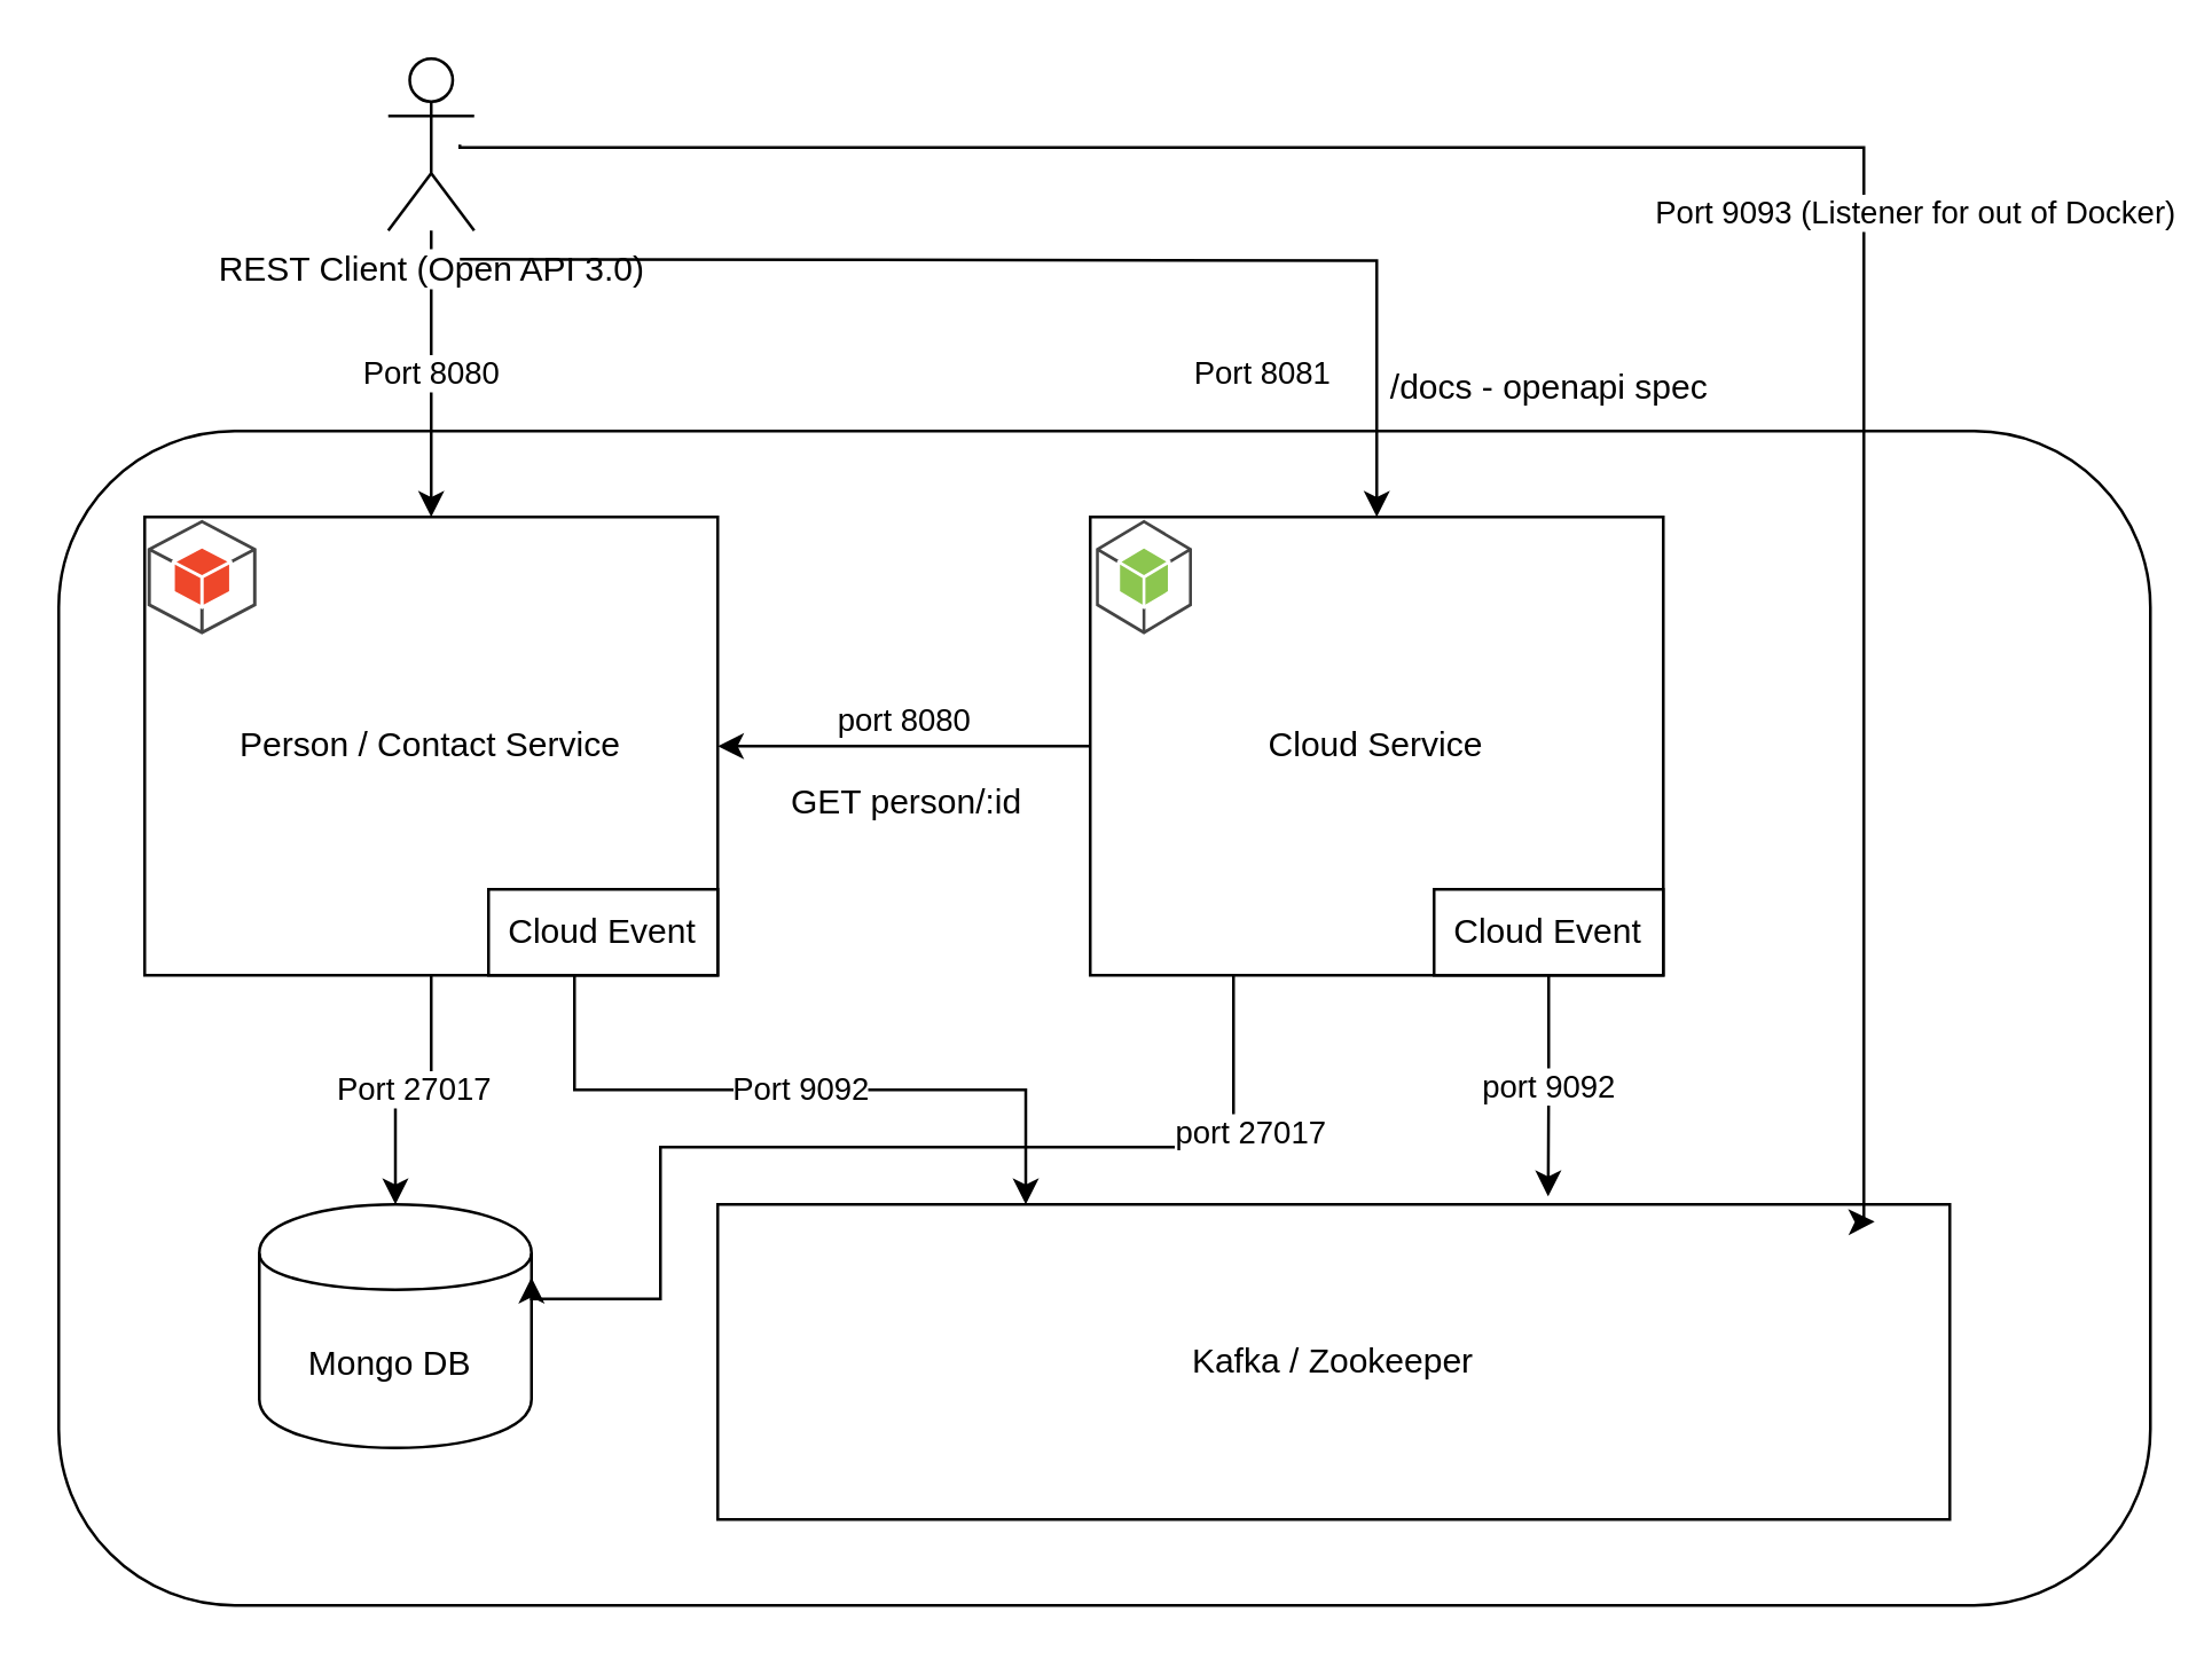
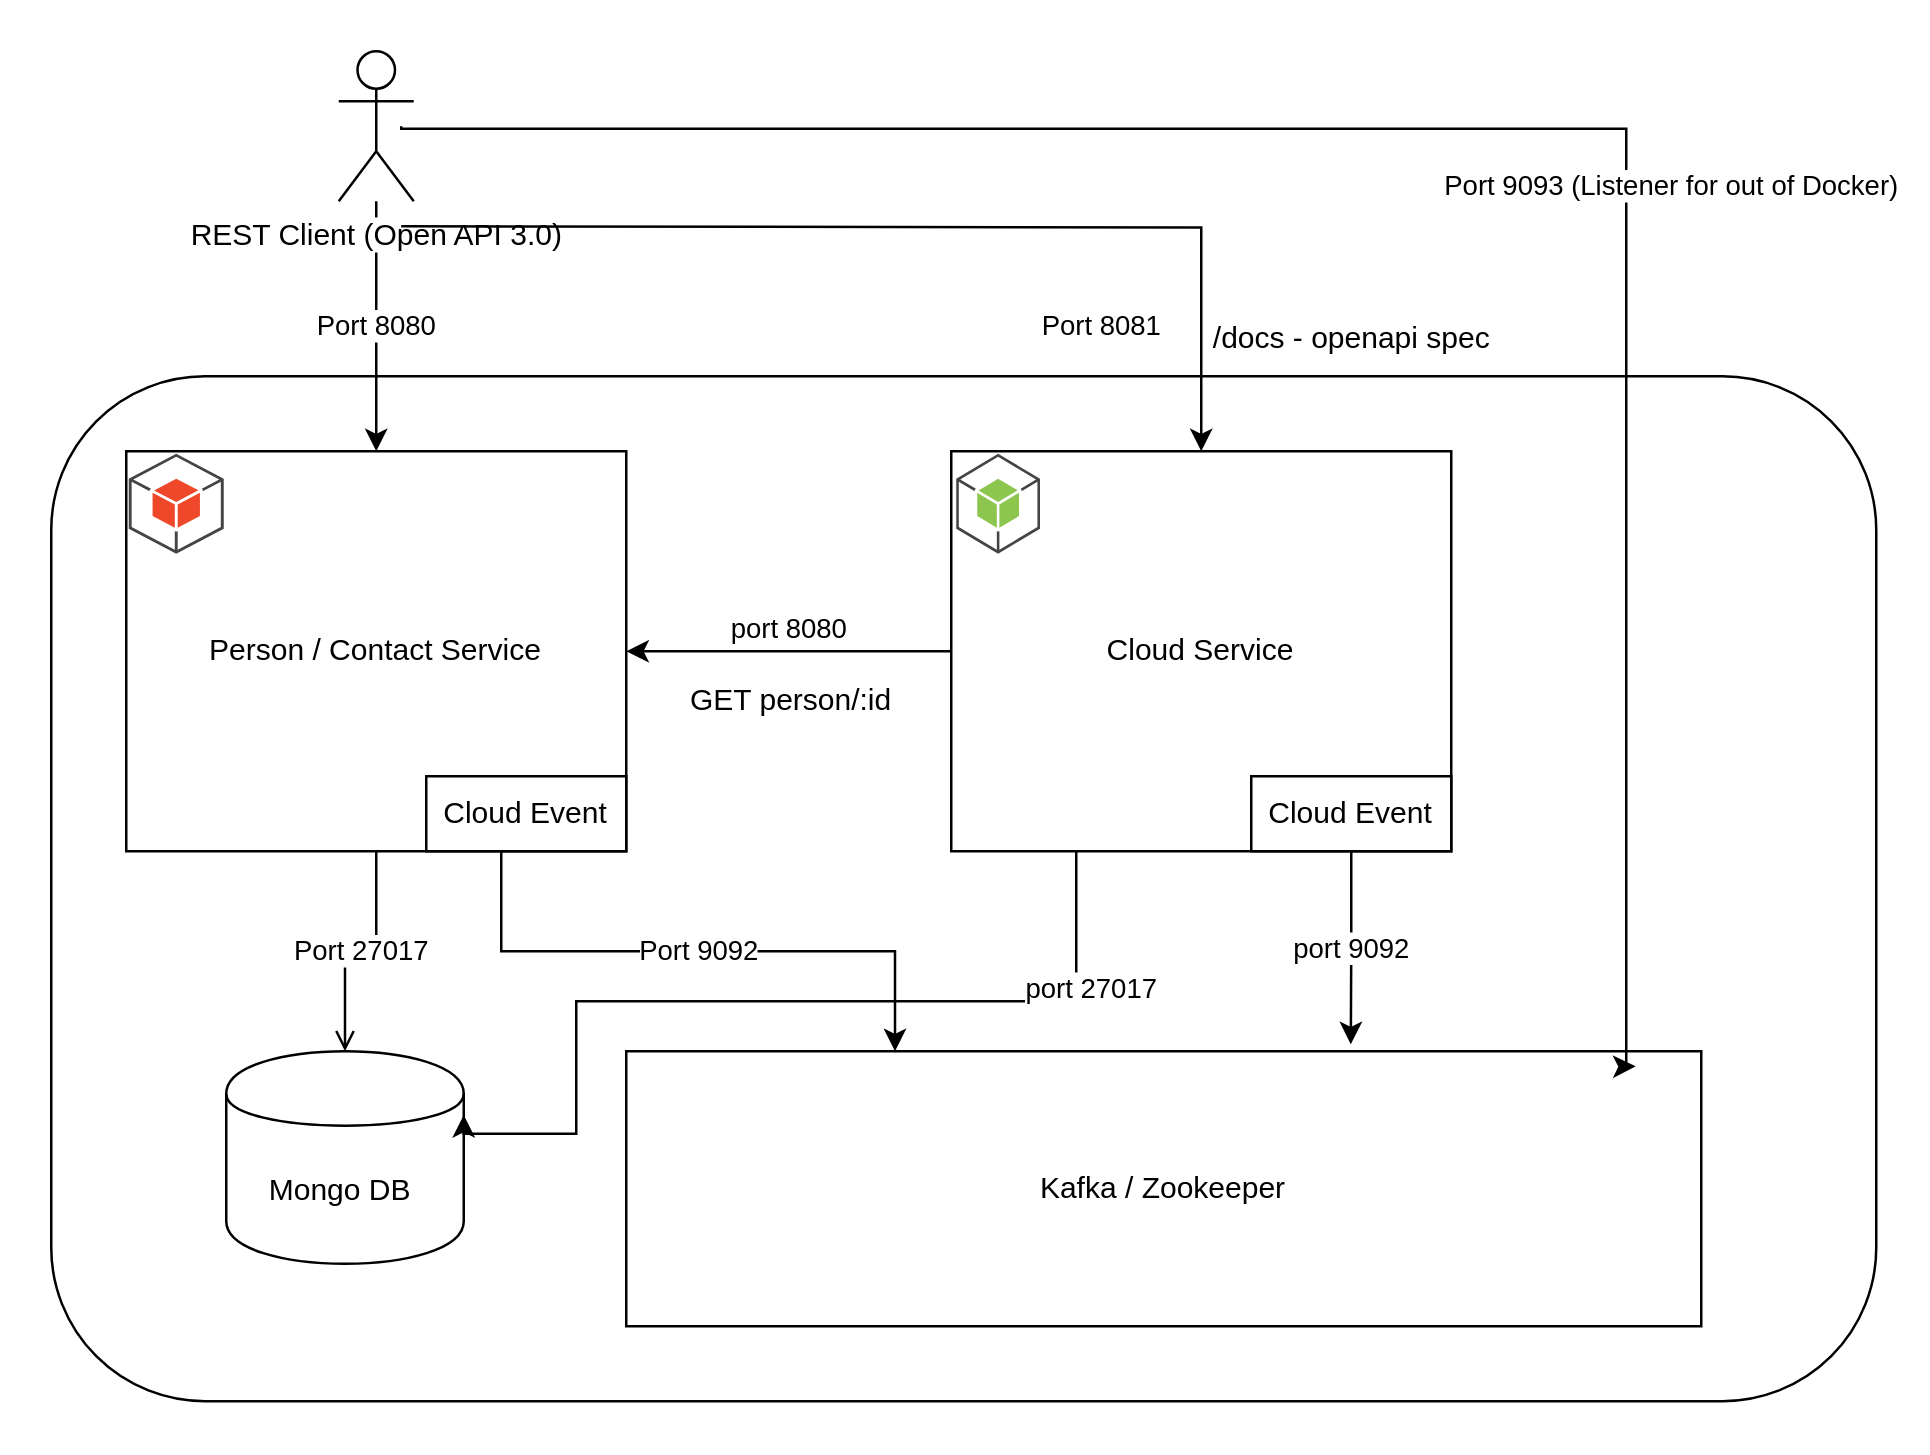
  <mxCell id="0" />
  <mxCell id="1" parent="0" />
  <mxCell id="2" value="" style="rounded=1;whiteSpace=wrap;html=1;" parent="1" vertex="1"><mxGeometry x="20" y="150" width="730" height="410" as="geometry" /></mxCell>
- <mxCell id="3" value="Port 27017" style="edgeStyle=orthogonalEdgeStyle;rounded=0;orthogonalLoop=1;jettySize=auto;html=1;exitX=0.5;exitY=1;exitDx=0;exitDy=0;entryX=0.5;entryY=0;entryDx=0;entryDy=0;" parent="1" source="5" target="6" edge="1"><mxGeometry relative="1" as="geometry" /></mxCell>
+ <mxCell id="3" value="Port 27017" style="edgeStyle=orthogonalEdgeStyle;rounded=0;orthogonalLoop=1;jettySize=auto;html=1;exitX=0.5;exitY=1;exitDx=0;exitDy=0;entryX=0.5;entryY=0;entryDx=0;entryDy=0;endArrow=open;" parent="1" source="5" target="6" edge="1"><mxGeometry relative="1" as="geometry" /></mxCell>
  <mxCell id="4" value="Port 9092" style="edgeStyle=orthogonalEdgeStyle;rounded=0;orthogonalLoop=1;jettySize=auto;html=1;exitX=0.75;exitY=1;exitDx=0;exitDy=0;entryX=0.25;entryY=0;entryDx=0;entryDy=0;" parent="1" source="5" target="7" edge="1"><mxGeometry relative="1" as="geometry" /></mxCell>
  <mxCell id="5" value="Person / Contact Service" style="rounded=0;whiteSpace=wrap;html=1;" parent="1" vertex="1"><mxGeometry x="50" y="180" width="200" height="160" as="geometry" /></mxCell>
  <mxCell id="6" value="Mongo DB&amp;nbsp;" style="shape=cylinder;whiteSpace=wrap;html=1;boundedLbl=1;backgroundOutline=1;" parent="1" vertex="1"><mxGeometry x="90" y="420" width="95" height="85" as="geometry" /></mxCell>
  <mxCell id="7" value="Kafka / Zookeeper" style="rounded=0;whiteSpace=wrap;html=1;" parent="1" vertex="1"><mxGeometry x="250" y="420" width="430" height="110" as="geometry" /></mxCell>
  <mxCell id="8" value="Port 8080" style="edgeStyle=orthogonalEdgeStyle;rounded=0;orthogonalLoop=1;jettySize=auto;html=1;" parent="1" source="10" target="5" edge="1"><mxGeometry relative="1" as="geometry" /></mxCell>
  <mxCell id="9" value="Port 9093 (Listener for out of Docker)" style="edgeStyle=orthogonalEdgeStyle;rounded=0;orthogonalLoop=1;jettySize=auto;html=1;entryX=0.939;entryY=0.055;entryDx=0;entryDy=0;entryPerimeter=0;" parent="1" target="7" edge="1"><mxGeometry x="0.182" y="18" relative="1" as="geometry"><mxPoint x="160" y="50" as="sourcePoint" /><Array as="points"><mxPoint x="160" y="51" /><mxPoint x="650" y="51" /><mxPoint x="650" y="426" /></Array><mxPoint as="offset" /></mxGeometry></mxCell>
  <mxCell id="10" value="REST Client (Open API 3.0)" style="shape=umlActor;verticalLabelPosition=bottom;labelBackgroundColor=#ffffff;verticalAlign=top;html=1;outlineConnect=0;" parent="1" vertex="1"><mxGeometry x="135" y="20" width="30" height="60" as="geometry" /></mxCell>
  <mxCell id="11" value="Cloud Event" style="rounded=0;whiteSpace=wrap;html=1;" parent="1" vertex="1"><mxGeometry x="170" y="310" width="80" height="30" as="geometry" /></mxCell>
  <mxCell id="12" style="edgeStyle=orthogonalEdgeStyle;rounded=0;orthogonalLoop=1;jettySize=auto;html=1;exitX=0.25;exitY=1;exitDx=0;exitDy=0;entryX=1;entryY=0.3;entryDx=0;entryDy=0;" parent="1" source="16" target="6" edge="1"><mxGeometry relative="1" as="geometry"><Array as="points"><mxPoint x="430" y="400" /><mxPoint x="230" y="400" /><mxPoint x="230" y="453" /></Array></mxGeometry></mxCell>
  <mxCell id="13" value="port 27017" style="edgeLabel;html=1;align=center;verticalAlign=middle;resizable=0;points=[];labelBackgroundColor=default;" parent="12" vertex="1" connectable="0"><mxGeometry x="-0.705" relative="1" as="geometry"><mxPoint x="5" as="offset" /></mxGeometry></mxCell>
  <mxCell id="14" style="edgeStyle=orthogonalEdgeStyle;rounded=0;orthogonalLoop=1;jettySize=auto;html=1;exitX=0;exitY=0.5;exitDx=0;exitDy=0;entryX=1;entryY=0.5;entryDx=0;entryDy=0;" parent="1" source="16" target="5" edge="1"><mxGeometry relative="1" as="geometry" /></mxCell>
  <mxCell id="15" value="port 8080" style="edgeLabel;html=1;align=center;verticalAlign=middle;resizable=0;points=[];" parent="14" vertex="1" connectable="0"><mxGeometry x="0.009" relative="1" as="geometry"><mxPoint y="-10" as="offset" /></mxGeometry></mxCell>
  <mxCell id="16" value="Cloud Service" style="rounded=0;whiteSpace=wrap;html=1;" parent="1" vertex="1"><mxGeometry x="380" y="180" width="200" height="160" as="geometry" /></mxCell>
  <mxCell id="17" value="" style="outlineConnect=0;dashed=0;verticalLabelPosition=bottom;verticalAlign=top;align=center;html=1;shape=mxgraph.aws3.android;fillColor=#8CC64F;gradientColor=none;" parent="1" vertex="1"><mxGeometry x="382" y="181" width="33.5" height="40" as="geometry" /></mxCell>
  <mxCell id="18" value="" style="outlineConnect=0;dashed=0;verticalLabelPosition=bottom;verticalAlign=top;align=center;html=1;shape=mxgraph.aws3.android;fillColor=#EE472A;gradientColor=none;" parent="1" vertex="1"><mxGeometry x="51" y="181" width="38" height="40" as="geometry" /></mxCell>
  <mxCell id="19" value="Port 8081" style="edgeStyle=orthogonalEdgeStyle;rounded=0;orthogonalLoop=1;jettySize=auto;html=1;entryX=0.5;entryY=0;entryDx=0;entryDy=0;" parent="1" target="16" edge="1"><mxGeometry x="0.368" y="-40" relative="1" as="geometry"><mxPoint x="160" y="90" as="sourcePoint" /><mxPoint x="160" y="190" as="targetPoint" /><mxPoint as="offset" /></mxGeometry></mxCell>
  <mxCell id="20" value="Cloud Event" style="rounded=0;whiteSpace=wrap;html=1;" parent="1" vertex="1"><mxGeometry x="500" y="310" width="80" height="30" as="geometry" /></mxCell>
  <mxCell id="21" value="port 9092" style="edgeStyle=orthogonalEdgeStyle;rounded=0;orthogonalLoop=1;jettySize=auto;html=1;entryX=0.674;entryY=-0.025;entryDx=0;entryDy=0;entryPerimeter=0;" parent="1" source="20" target="7" edge="1"><mxGeometry relative="1" as="geometry"><mxPoint x="210" y="350" as="sourcePoint" /><mxPoint x="368" y="430" as="targetPoint" /></mxGeometry></mxCell>
  <mxCell id="22" value="GET person/:id" style="text;strokeColor=none;fillColor=none;align=left;verticalAlign=middle;spacingLeft=4;spacingRight=4;overflow=hidden;points=[[0,0.5],[1,0.5]];portConstraint=eastwest;rotatable=0;whiteSpace=wrap;html=1;" parent="1" vertex="1"><mxGeometry x="270" y="270" width="94" height="18" as="geometry" /></mxCell>
  <mxCell id="23" value="/docs - openapi spec" style="text;html=1;align=center;verticalAlign=middle;resizable=0;points=[];autosize=1;strokeColor=none;fillColor=none;" parent="1" vertex="1"><mxGeometry x="475" y="120" width="130" height="30" as="geometry" /></mxCell>
